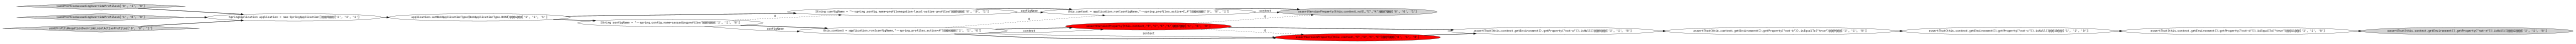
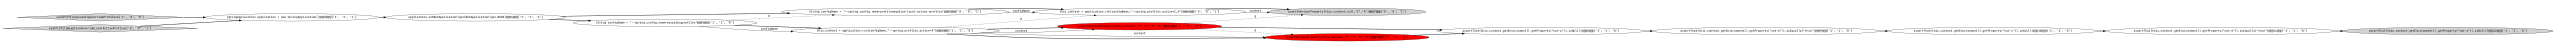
  digraph {
    rankdir=LR
    fontname="JetBrains Mono"
    node [fillcolor=white shape=ellipse style=filled fontname="JetBrains Mono"]
    edge [style=bold fontname="JetBrains Mono"]
-   n1 [fillcolor=lightgray label="yamlProfileCascadingOverrideProfilesA['0', '1', '0']" shape=diamond]
    n2 [label="SpringApplication application = new SpringApplication()@@@3@@@['1', '1', '1']"]
    n3 [label="assertThat(this.context.getEnvironment().getProperty(\"not-c\")).isNull()@@@10@@@['1', '1', '0']"]
    n4 [label="assertThat(this.context.getEnvironment().getProperty(\"not-d\")).isEqualTo(\"true\")@@@11@@@['1', '1', '0']"]
    n5 [label="this.context = application.run(configName,\"--spring.profiles.active=C,A\")@@@6@@@['0', '0', '1']"]
    n6 [fillcolor=lightgray label="assertVersionProperty(this.context,null,\"C\",\"A\")@@@7@@@['0', '0', '1']"]
    n7 [fillcolor=lightgray label="yamlProfileCascadingOverrideProfilesA['1', '0', '0']" shape=diamond]
    n8 [label="assertThat(this.context.getEnvironment().getProperty(\"not-a\")).isNull()@@@8@@@['1', '1', '0']"]
    n9 [label="assertThat(this.context.getEnvironment().getProperty(\"not-b\")).isEqualTo(\"true\")@@@9@@@['1', '1', '0']"]
    n10 [label="application.setWebApplicationType(WebApplicationType.NONE)@@@4@@@['1', '1', '1']"]
    n11 [fillcolor=lightgray label="yamlProfileNegationOverrideLocalActiveProfiles['0', '0', '1']" shape=diamond]
    n12 [label="String configName = \"--spring.config.name=profilenegation-local-active-profiles\"@@@5@@@['0', '0', '1']"]
    n13 [label="String configName = \"--spring.config.name=cascadingprofiles\"@@@5@@@['1', '1', '0']"]
    n14 [fillcolor=red label="assertVersionProperty(this.context,\"E\",\"C\",\"E\",\"A\")@@@7@@@['1', '0', '0']"]
    n15 [fillcolor=red label="assertVersionProperty(this.context,\"E\",\"A\",\"C\",\"E\")@@@7@@@['0', '1', '0']"]
    n16 [label="this.context = application.run(configName,\"--spring.profiles.active=A\")@@@6@@@['1', '1', '0']"]
    n17 [fillcolor=lightgray label="assertThat(this.context.getEnvironment().getProperty(\"not-e\")).isNull()@@@12@@@['1', '1', '0']"]
-   n1 -> n2
    n2 -> n10
    n3 -> n4
    n4 -> n17
    n5 -> n6
    n5 -> n6 [label=context style=solid]
    n7 -> n2
    n8 -> n9
    n9 -> n3
    n10 -> n12
    n10 -> n13
    n11 -> n2
    n12 -> n5
    n12 -> n5 [label=configName style=solid]
    n13 -> n12 [label=0 style=dashed]
    n13 -> n16
    n13 -> n16 [label=configName style=solid]
    n14 -> n6 [label=0 style=dashed]
    n14 -> n8
    n14 -> n15 [label=0 style=dashed]
    n15 -> n8
    n16 -> n5 [label=0 style=dashed]
    n16 -> n14
    n16 -> n14 [label=context style=solid]
    n16 -> n15 [label=context style=solid]
    n16 -> n15
  }
